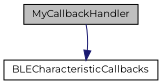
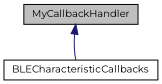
  digraph {
    fontname=Montserrat
    node [color=black fontname=Montserrat fontsize=10 shape=record style=filled]
    n1 [fillcolor=grey75 fontcolor=black height=0.2 label=MyCallbackHandler width=0.4]
    n2 [fillcolor=white height=0.2 label=BLECharacteristicCallbacks width=0.4]
-   n2 -> n1 [color=midnightblue dir=back fontname=Montserrat fontsize=10 labelfontname=Helvetica labelfontsize=10 style=solid]
+   n1 -> n2 [color=midnightblue dir=back fontname=Montserrat fontsize=10 labelfontname=Helvetica labelfontsize=10 style=solid]
  }
